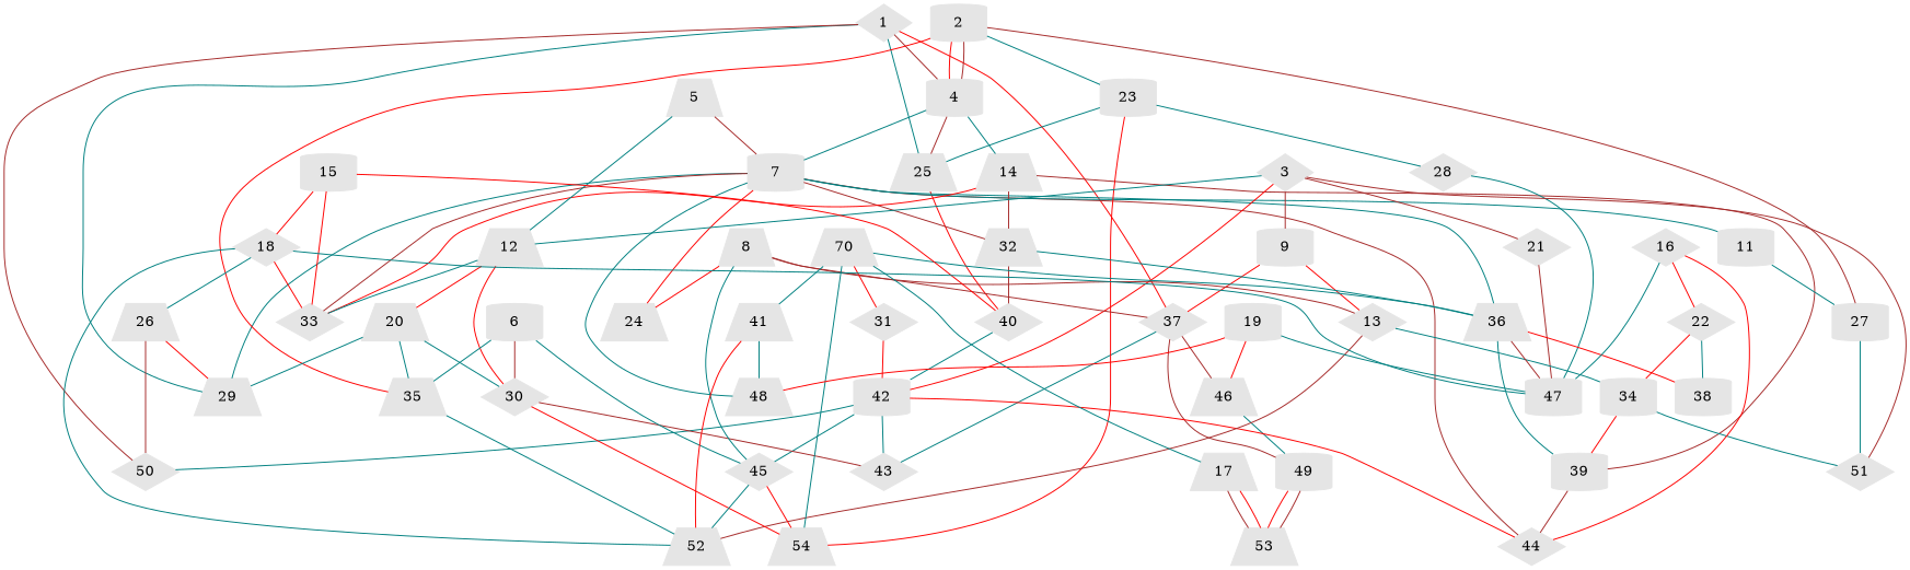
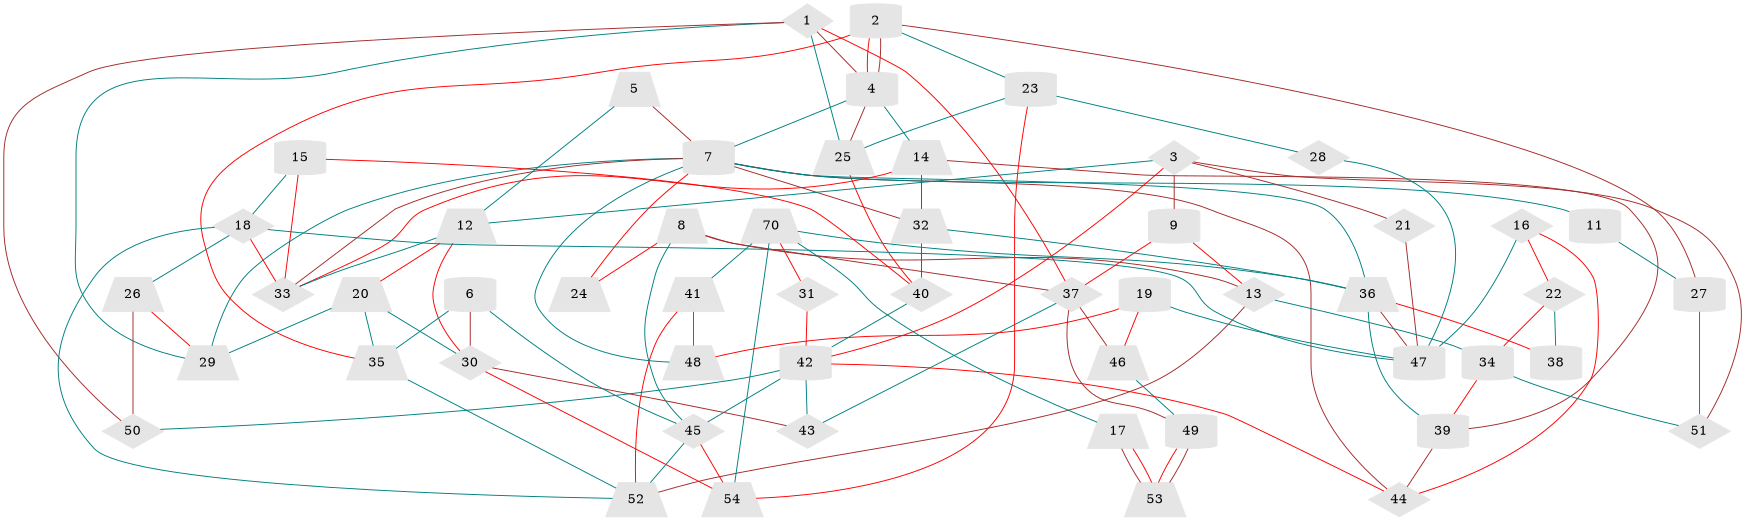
  graph {
    node [color=gray90 shape=trapezium style=filled]
    edge [color=teal]
    1 [shape=diamond]
    4 [shape=cylinder]
    25
    29
    37 [shape=diamond]
    50 [shape=diamond]
    7 [shape=cylinder]
    14
    40 [shape=diamond]
    46
    43 [shape=diamond]
    49 [shape=cylinder]
    2 [shape=cylinder]
    23 [shape=cylinder]
    27 [shape=cylinder]
    35
    54
    28 [shape=diamond]
    51 [shape=diamond]
    52
    3 [shape=diamond]
    9 [shape=cylinder]
    12
    21 [shape=diamond]
    42 [shape=cylinder]
    13 [shape=diamond]
    30 [shape=diamond]
    33 [shape=diamond]
    20
    47 [shape=cylinder]
    45 [shape=diamond]
    44 [shape=diamond]
    11 [shape=cylinder]
    24
    32
    36
    48
    39 [shape=cylinder]
    5
    6 [shape=cylinder]
    38 [shape=cylinder]
    8
    34 [shape=cylinder]
    n44 [label=70]
    17
    31 [shape=diamond]
    41
    53
    15 [shape=cylinder]
    18 [shape=diamond]
    26
    16 [shape=diamond]
    22 [shape=diamond]
    19 [shape=cylinder]
    1 -- 4 [color=brown]
    1 -- 25
    1 -- 29
    1 -- 37 [color=red]
    1 -- 50 [color=brown]
    4 -- 25 [color=brown]
    4 -- 7
    4 -- 14
    25 -- 40 [color=red]
    37 -- 46 [color=brown]
    37 -- 43
    37 -- 49 [color=brown]
    7 -- 29
    7 -- 33 [color=brown]
    7 -- 44 [color=brown]
    7 -- 11
    7 -- 24 [color=red]
    7 -- 32 [color=brown]
    7 -- 36
    7 -- 48
    14 -- 33 [color=red]
    14 -- 32 [color=brown]
    14 -- 39 [color=brown]
    40 -- 42
    46 -- 49
    49 -- 53 [color=red]
    49 -- 53 [color=brown]
    2 -- 4 [color=red]
    2 -- 4 [color=brown]
    2 -- 23
    2 -- 27 [color=brown]
    2 -- 35 [color=red]
    23 -- 25
    23 -- 54 [color=red]
    23 -- 28
    27 -- 51
    35 -- 52
    28 -- 47
    3 -- 51 [color=brown]
    3 -- 9 [color=brown]
    3 -- 12
    3 -- 21 [color=brown]
    3 -- 42 [color=red]
    9 -- 37 [color=red]
    9 -- 13 [color=red]
    12 -- 30 [color=red]
    12 -- 33
    12 -- 20 [color=red]
    21 -- 47 [color=brown]
    42 -- 50
    42 -- 43
    42 -- 45
    42 -- 44 [color=red]
    13 -- 52 [color=brown]
    13 -- 34
    30 -- 43 [color=brown]
    30 -- 54 [color=red]
    20 -- 29
    20 -- 35
    20 -- 30
    45 -- 54 [color=red]
    45 -- 52
    11 -- 27
    32 -- 40 [color=brown]
    32 -- 36
    36 -- 47 [color=brown]
    36 -- 39
    36 -- 38 [color=red]
    39 -- 44 [color=brown]
    5 -- 7 [color=brown]
    5 -- 12
    6 -- 35
    6 -- 30 [color=brown]
    6 -- 45
    8 -- 37 [color=brown]
    8 -- 13 [color=brown]
    8 -- 45
    8 -- 24 [color=red]
    34 -- 51
    34 -- 39 [color=red]
    n44 -- 54
    n44 -- 36
    n44 -- 17
    n44 -- 31 [color=red]
    n44 -- 41
    17 -- 53 [color=brown]
    17 -- 53 [color=red]
    31 -- 42 [color=red]
    41 -- 52 [color=red]
    41 -- 48
    15 -- 40 [color=red]
    15 -- 33 [color=red]
-   15 -- 18 [color=red]
+   15 -- 18
    18 -- 52
    18 -- 33 [color=red]
    18 -- 47
    18 -- 26
    26 -- 29 [color=red]
    26 -- 50 [color=brown]
    16 -- 47
    16 -- 44 [color=red]
    16 -- 22 [color=red]
    22 -- 38
    22 -- 34 [color=red]
    19 -- 46 [color=red]
    19 -- 47
    19 -- 48 [color=red]
  }
